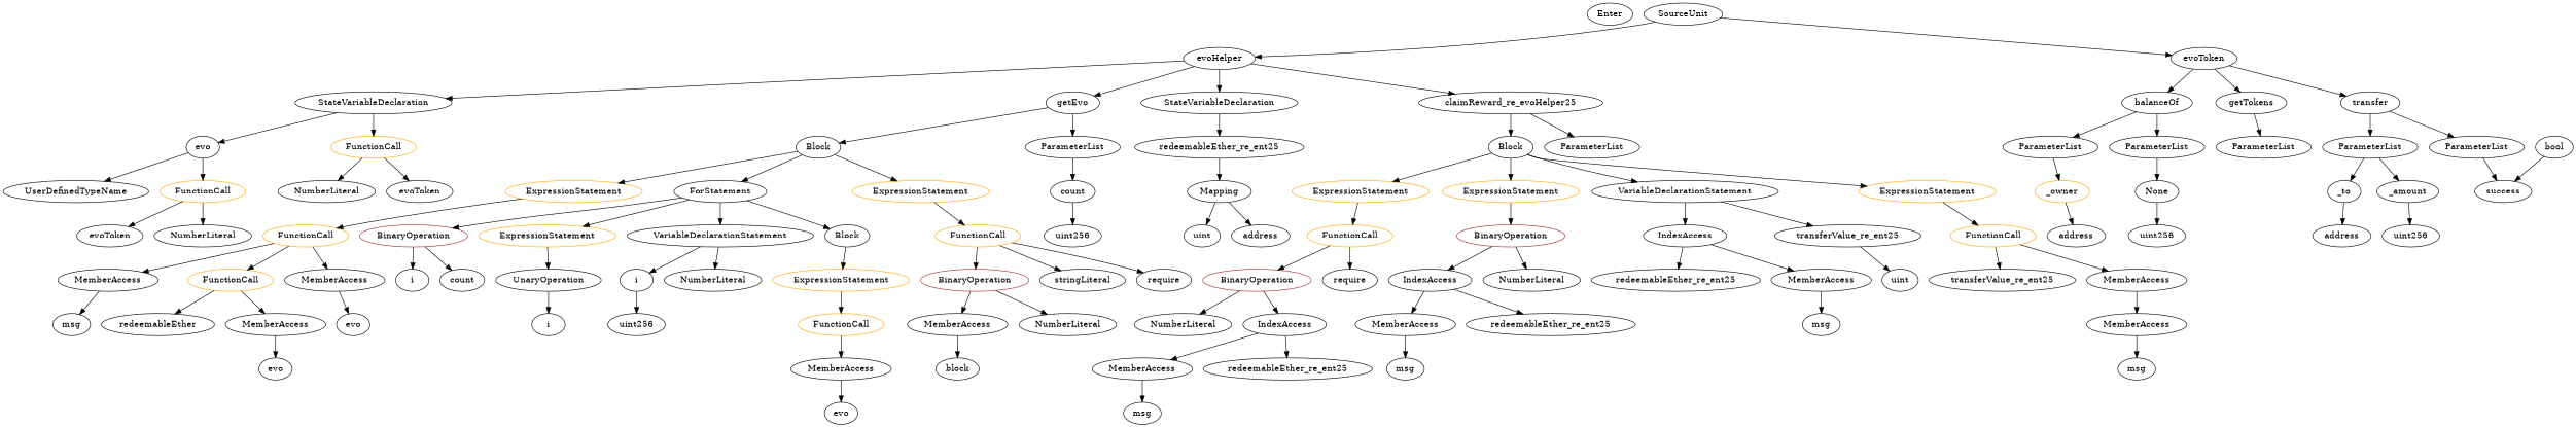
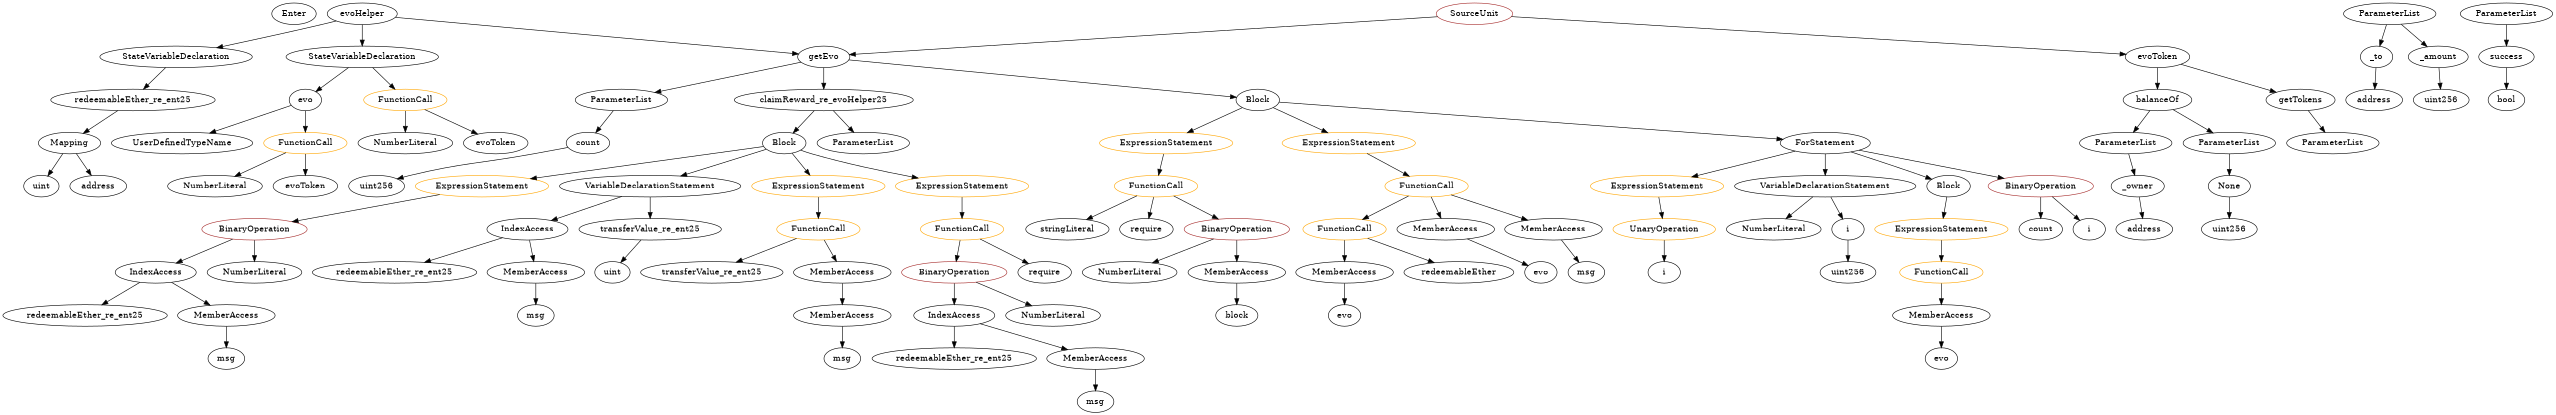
  strict digraph {
    node [color=black]
    Enter [height=0.5 width=0.83628 color=""]
    n2 [height=0.5 label=IndexAccess width=1.6402]
    n3 [height=0.5 label=MemberAccess width=1.9174]
    n4 [height=0.5 label=redeemableEther_re_ent25 width=3.0263]
    n5 [height=0.5 label=msg width=0.75]
    n6 [height=0.5 label=i width=0.75]
    n7 [height=0.5 label=uint256 width=1.0442]
    n8 [height=0.5 label=uint width=0.75]
    n9 [height=0.5 label=evoHelper width=1.3491]
    n10 [height=0.5 label=StateVariableDeclaration width=2.8184]
    n11 [height=0.5 label=getEvo width=1.0165]
    n12 [height=0.5 label=StateVariableDeclaration width=2.8184]
    n13 [height=0.5 label=claimReward_re_evoHelper25 width=2.6659]
    n14 [height=0.5 label=evo width=0.75]
    n15 [color=orange height=0.5 label=FunctionCall width=1.6125]
    n16 [height=0.5 label=Block width=0.90558]
    n17 [height=0.5 label=ParameterList width=1.7095]
    n18 [height=0.5 label=redeemableEther_re_ent25 width=3.0263]
    n19 [height=0.5 label=Block width=0.90558]
    n20 [height=0.5 label=ParameterList width=1.7095]
    n21 [height=0.5 label=UserDefinedTypeName width=2.7214]
    n22 [color=orange height=0.5 label=FunctionCall width=1.6125]
    n23 [height=0.5 label=NumberLiteral width=1.765]
    n24 [height=0.5 label=evoToken width=1.3353]
    n25 [color=orange height=0.5 label=ExpressionStatement width=2.458]
    n26 [height=0.5 label=ForStatement width=1.6818]
    n27 [color=orange height=0.5 label=ExpressionStatement width=2.458]
    n28 [height=0.5 label=count width=0.87786]
    n29 [height=0.5 label=Mapping width=1.2105]
    n30 [color=orange height=0.5 label=ExpressionStatement width=2.458]
    n31 [color=orange height=0.5 label=ExpressionStatement width=2.458]
    n32 [height=0.5 label=VariableDeclarationStatement width=3.3174]
    n33 [color=orange height=0.5 label=ExpressionStatement width=2.458]
-   n34 [height=0.5 label=SourceUnit width=1.46]
+   n34 [color=brown height=0.5 label=SourceUnit width=1.46]
    n35 [height=0.5 label=evoToken width=1.3353]
    n36 [height=0.5 label=balanceOf width=1.3491]
    n37 [height=0.5 label=getTokens width=1.3769]
-   n38 [height=0.5 label=transfer width=1.0719]
    n39 [height=0.5 label=ParameterList width=1.7095]
    n40 [height=0.5 label=ParameterList width=1.7095]
    n41 [height=0.5 label=ParameterList width=1.7095]
    n42 [height=0.5 label=ParameterList width=1.7095]
    n43 [height=0.5 label=ParameterList width=1.7095]
    n44 [color=brown height=0.5 label=BinaryOperation width=1.9867]
    n45 [height=0.5 label=i width=0.75]
    n46 [height=0.5 label=count width=0.87786]
    n47 [height=0.5 label=evo width=0.75]
    n48 [height=0.5 label=IndexAccess width=1.6402]
    n49 [height=0.5 label=redeemableEther_re_ent25 width=3.0263]
    n50 [height=0.5 label=MemberAccess width=1.9174]
    n51 [height=0.5 label=msg width=0.75]
    n52 [color=orange height=0.5 label=FunctionCall width=1.6125]
    n53 [color=brown height=0.5 label=BinaryOperation width=1.9867]
    n54 [height=0.5 label=require width=1.0026]
    n55 [height=0.5 label=NumberLiteral width=1.765]
    n56 [height=0.5 label=IndexAccess width=1.6402]
    n57 [height=0.5 label=None width=0.85014]
    n58 [height=0.5 label=uint256 width=1.0442]
    n59 [color=brown height=0.5 label=BinaryOperation width=1.9867]
    n60 [height=0.5 label=MemberAccess width=1.9174]
    n61 [height=0.5 label=NumberLiteral width=1.765]
    n62 [height=0.5 label=block width=0.87786]
    n63 [height=0.5 label=MemberAccess width=1.9174]
    n64 [height=0.5 label=redeemableEther_re_ent25 width=3.0263]
    n65 [height=0.5 label=msg width=0.75]
    n66 [height=0.5 label=redeemableEther width=0.75]
    n67 [height=0.5 label=uint width=0.75]
    n68 [height=0.5 label=address width=1.0996]
    n69 [color=orange height=0.5 label=ExpressionStatement width=2.458]
-   n70 [height=0.5 label=UnaryOperation width=1.9452]
+   n70 [color=orange height=0.5 label=UnaryOperation width=1.9452]
    n71 [height=0.5 label=i width=0.75]
    n72 [height=0.5 label=evoToken width=1.3353]
    n73 [height=0.5 label=NumberLiteral width=1.765]
    n74 [color=orange height=0.5 label=FunctionCall width=1.6125]
    n75 [height=0.5 label=VariableDeclarationStatement width=3.3174]
    n76 [height=0.5 label=Block width=0.90558]
    n77 [color=orange height=0.5 label=FunctionCall width=1.6125]
    n78 [height=0.5 label=uint256 width=1.0442]
    n79 [height=0.5 label=_to width=0.75]
    n80 [height=0.5 label=_amount width=1.1967]
    n81 [height=0.5 label=address width=1.0996]
    n82 [height=0.5 label=uint256 width=1.0442]
    n83 [height=0.5 label=evo width=0.75]
    n84 [height=0.5 label=MemberAccess width=1.9174]
    n85 [color=orange height=0.5 label=FunctionCall width=1.6125]
    n86 [height=0.5 label=MemberAccess width=1.9174]
    n87 [height=0.5 label=NumberLiteral width=1.765]
    n88 [color=orange height=0.5 label=ExpressionStatement width=2.458]
    n89 [height=0.5 label=stringLiteral width=1.5016]
    n90 [height=0.5 label=require width=1.0026]
-   n91 [color=orange height=0.5 label=_owner width=1.0719]
+   n91 [height=0.5 label=_owner width=1.0719]
    n92 [height=0.5 label=address width=1.0996]
    n93 [color=brown height=0.5 label=BinaryOperation width=1.9867]
    n94 [height=0.5 label=NumberLiteral width=1.765]
    n95 [height=0.5 label=transferValue_re_ent25 width=2.6798]
    n96 [color=orange height=0.5 label=FunctionCall width=1.6125]
    n97 [height=0.5 label=transferValue_re_ent25 width=2.6798]
    n98 [height=0.5 label=MemberAccess width=1.9174]
    n99 [height=0.5 label=MemberAccess width=1.9174]
    n100 [color=orange height=0.5 label=FunctionCall width=1.6125]
    n101 [height=0.5 label=MemberAccess width=1.9174]
    n102 [height=0.5 label=evo width=0.75]
    n103 [height=0.5 label=msg width=0.75]
    n104 [height=0.5 label=bool width=0.76697]
    n105 [height=0.5 label=success width=1.1135]
    n106 [height=0.5 label=MemberAccess width=1.9174]
    n107 [height=0.5 label=msg width=0.75]
    n2 -> n3
    n2 -> n4
    n3 -> n5
    n6 -> n7
    n9 -> n10
    n9 -> n11
    n9 -> n12
-   n9 -> n13
+   n11 -> n13
    n10 -> n14
    n10 -> n15
    n11 -> n16
    n11 -> n17
    n12 -> n18
    n13 -> n19
    n13 -> n20
    n14 -> n21
    n14 -> n22
    n15 -> n23
    n15 -> n24
    n16 -> n25
    n16 -> n26
    n16 -> n27
    n17 -> n28
    n18 -> n29
    n19 -> n30
    n19 -> n31
    n19 -> n32
    n19 -> n33
    n22 -> n72
    n22 -> n73
    n25 -> n74
    n26 -> n44
    n26 -> n69
    n26 -> n75
    n26 -> n76
    n27 -> n77
    n28 -> n78
    n29 -> n67
    n29 -> n68
    n30 -> n52
    n31 -> n93
    n32 -> n48
    n32 -> n95
    n33 -> n96
-   n34 -> n9
+   n34 -> n11
    n34 -> n35
    n35 -> n36
    n35 -> n37
-   n35 -> n38
    n36 -> n39
    n36 -> n40
    n37 -> n41
-   n38 -> n42
-   n38 -> n43
    n39 -> n91
    n40 -> n57
    n42 -> n79
    n42 -> n80
    n43 -> n105
    n44 -> n45
    n44 -> n46
    n48 -> n49
    n48 -> n50
    n50 -> n51
    n52 -> n53
    n52 -> n54
    n53 -> n55
    n53 -> n56
    n56 -> n63
    n56 -> n64
    n57 -> n58
    n59 -> n60
    n59 -> n61
    n60 -> n62
    n63 -> n65
    n69 -> n70
    n70 -> n71
    n74 -> n84
    n74 -> n85
    n74 -> n86
    n75 -> n6
    n75 -> n87
    n76 -> n88
    n77 -> n59
    n77 -> n89
    n77 -> n90
    n79 -> n81
    n80 -> n82
    n84 -> n103
    n85 -> n66
    n85 -> n99
    n86 -> n102
    n88 -> n100
    n91 -> n92
    n93 -> n2
    n93 -> n94
    n95 -> n8
    n96 -> n97
    n96 -> n98
    n98 -> n106
    n99 -> n83
    n100 -> n101
    n101 -> n47
-   n104 -> n105
+   n105 -> n104
    n106 -> n107
  }
